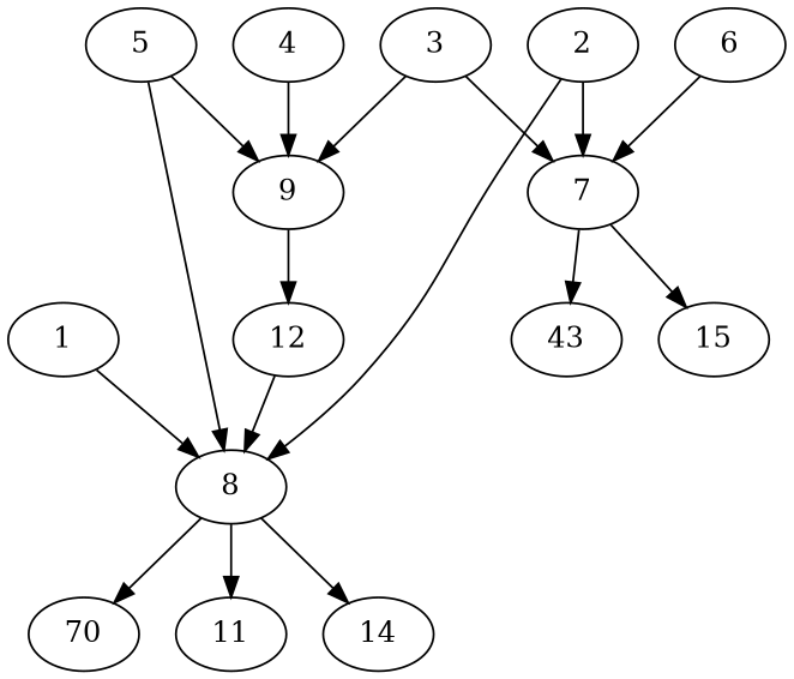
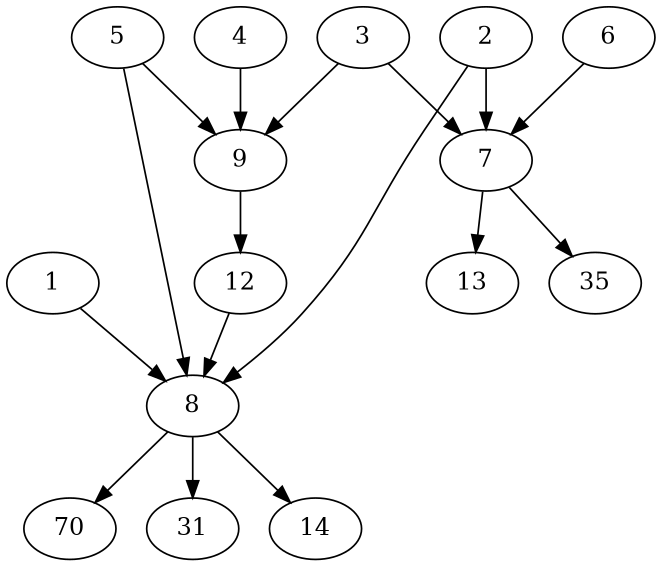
  digraph {
    node [alpha=0.09]
    1 [expect_size=29357056]
    8 [expect_size=19300352]
    n3 [alpha=0.03 expect_size=27673600 label=70]
-   11 [alpha=0.08 expect_size=24258560]
+   11 [alpha=0.08 expect_size=24258560 label=31]
    14 [alpha=0.14 expect_size=16937984]
    9 [alpha=0.02 expect_size=12613632]
    12 [alpha=0.19 expect_size=45536256]
    2 [alpha=0.07 expect_size=23927808]
    7 [alpha=0.18 expect_size=18388992]
-   13 [alpha=0.17 expect_size=15572992 label=43]
-   15 [alpha=0.16 expect_size=24204288]
+   13 [alpha=0.17 expect_size=15572992]
+   15 [alpha=0.16 expect_size=24204288 label=35]
    3 [alpha=0.01 expect_size=22815744]
    4 [alpha=0.03 expect_size=9800704]
    5 [alpha=0.04 expect_size=47733760]
    6 [alpha=0.17 expect_size=13783040]
    1 -> 8
    8 -> n3
    8 -> 11
    8 -> 14
    9 -> 12
    12 -> 8
    2 -> 8
    2 -> 7
    7 -> 13
    7 -> 15
    3 -> 9
    3 -> 7
    4 -> 9
    5 -> 8
    5 -> 9
    6 -> 7
  }
